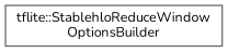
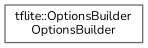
  digraph {
    rankdir=TB
    fontname=Nunito
-   n1 [color=grey40 fillcolor=white fontname=Nunito fontsize=10 height=0.2 label="tflite::StablehloReduceWindow\lOptionsBuilder" shape=box style=filled width=0.4]
+   n1 [color=grey40 fillcolor=white fontname=Nunito fontsize=10 height=0.2 label="tflite::OptionsBuilder\lOptionsBuilder" shape=box style=filled width=0.4]
  }
